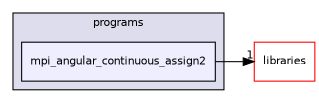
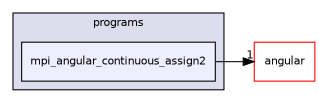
  digraph {
    compound=true
    rankdir=LR
    node [fontname=Helvetica fontsize=10 shape=box style=filled]
    n1 [fillcolor="#eeeeff" label=mpi_angular_continuous_assign2 pencolor=black]
-   n2 [color=red fillcolor=white label=libraries]
+   n2 [color=red fillcolor=white label=angular]
    subgraph cluster_1 {
      bgcolor="#ddddee"
      fontname=Helvetica
      fontsize=10
      label=programs
      pencolor=black
      n1
    }
    n1 -> n2 [headlabel=1 labeldistance=1.5 labelfontname=Helvetica labelfontsize=10]
  }
